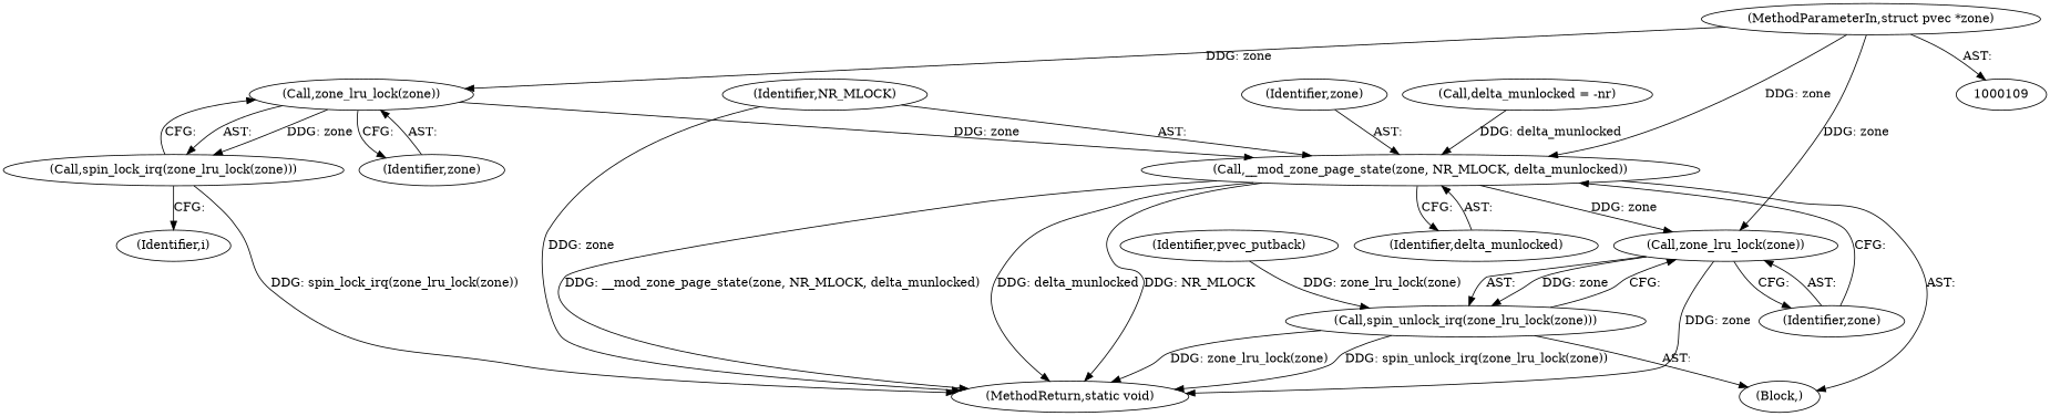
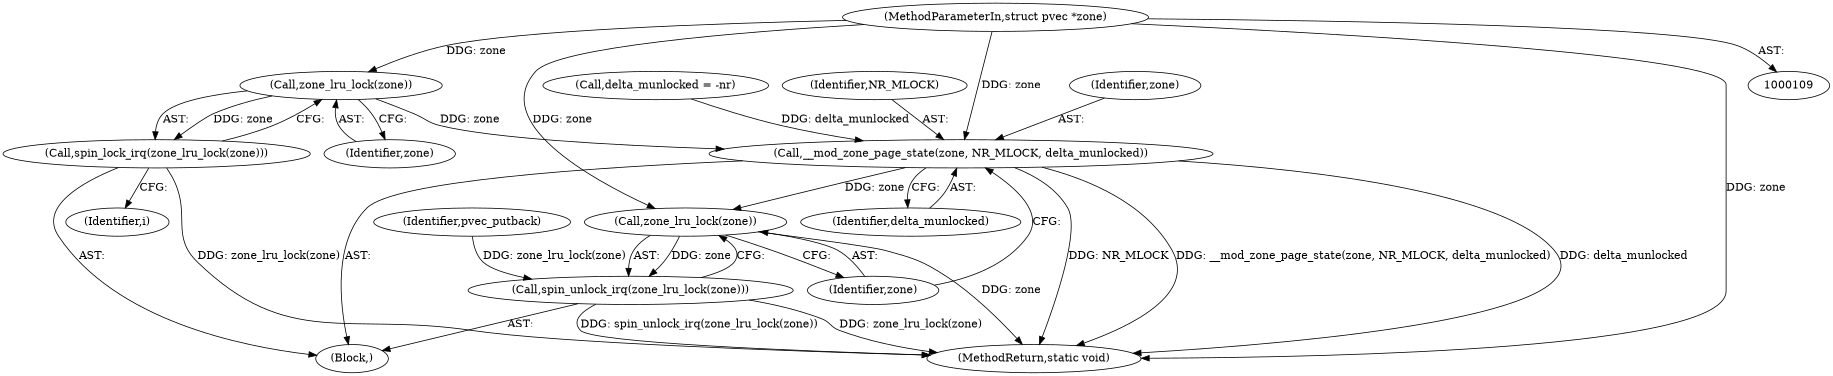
  digraph {
    n1 [label="(Call,zone_lru_lock(zone))"]
    n2 [label="(Call,spin_lock_irq(zone_lru_lock(zone)))"]
    n3 [label="(Call,__mod_zone_page_state(zone, NR_MLOCK, delta_munlocked))"]
    n4 [label="(Identifier,zone)"]
    n5 [label="(MethodReturn,static void)"]
    n6 [label="(Block,)"]
    n7 [label="(Identifier,i)"]
    n8 [label="(Call,zone_lru_lock(zone))"]
    n9 [label="(Identifier,delta_munlocked)"]
    n10 [label="(MethodParameterIn,struct pvec *zone)"]
    1000109
    n12 [label="(Call,spin_unlock_irq(zone_lru_lock(zone)))"]
    n13 [label="(Identifier,zone)"]
    n14 [label="(Identifier,zone)"]
    n15 [label="(Call,delta_munlocked = -nr)"]
    n16 [label="(Identifier,NR_MLOCK)"]
    n17 [label="(Identifier,pvec_putback)"]
    n1 -> n2 [label="AST: "]
    n1 -> n2 [label="DDG: zone"]
    n1 -> n3 [label="DDG: zone"]
    n1 -> n4 [label="CFG: "]
    n2 -> n1 [label="CFG: "]
-   n2 -> n5 [label="DDG: spin_lock_irq(zone_lru_lock(zone))"]
+   n2 -> n5 [label="DDG: zone_lru_lock(zone)"]
+   n2 -> n6 [label="AST: "]
    n2 -> n7 [label="CFG: "]
    n3 -> n5 [label="DDG: NR_MLOCK"]
    n3 -> n5 [label="DDG: __mod_zone_page_state(zone, NR_MLOCK, delta_munlocked)"]
    n3 -> n5 [label="DDG: delta_munlocked"]
    n3 -> n6 [label="AST: "]
    n3 -> n8 [label="DDG: zone"]
    n3 -> n9 [label="CFG: "]
    n4 -> n1 [label="AST: "]
    n8 -> n5 [label="DDG: zone"]
    n8 -> n12 [label="AST: "]
    n8 -> n12 [label="DDG: zone"]
    n8 -> n13 [label="CFG: "]
    n9 -> n3 [label="AST: "]
    n10 -> n1 [label="DDG: zone"]
    n10 -> n3 [label="DDG: zone"]
-   n16 -> n5 [label="DDG: zone"]
+   n10 -> n5 [label="DDG: zone"]
    n10 -> n8 [label="DDG: zone"]
    n10 -> 1000109 [label="AST: "]
    n12 -> n5 [label="DDG: zone_lru_lock(zone)"]
    n12 -> n5 [label="DDG: spin_unlock_irq(zone_lru_lock(zone))"]
    n12 -> n6 [label="AST: "]
    n12 -> n8 [label="CFG: "]
    n13 -> n3 [label="CFG: "]
    n13 -> n8 [label="AST: "]
    n14 -> n3 [label="AST: "]
    n15 -> n3 [label="DDG: delta_munlocked"]
    n16 -> n3 [label="AST: "]
    n17 -> n12 [label="DDG: zone_lru_lock(zone)"]
  }
